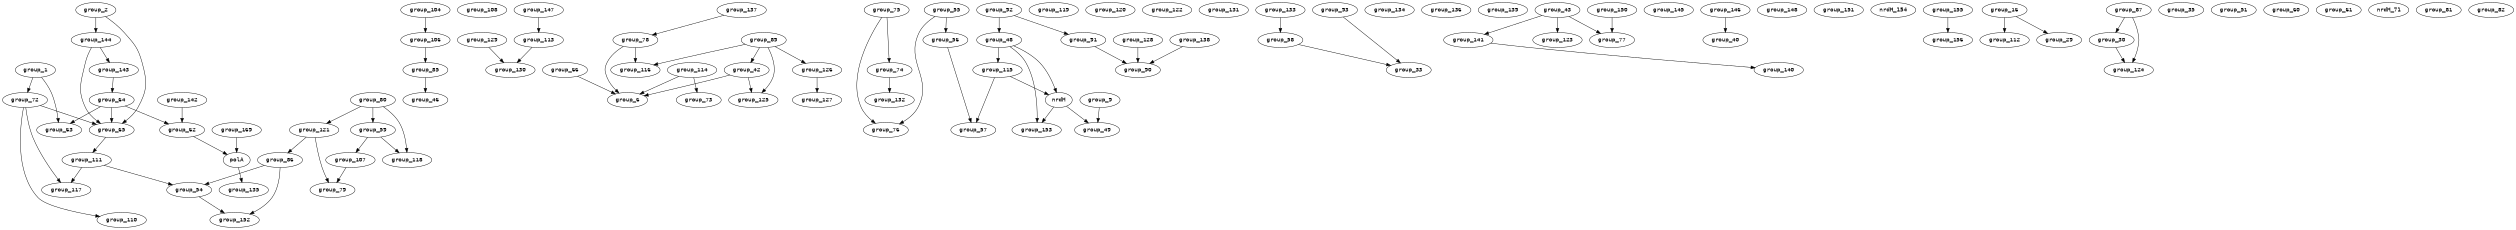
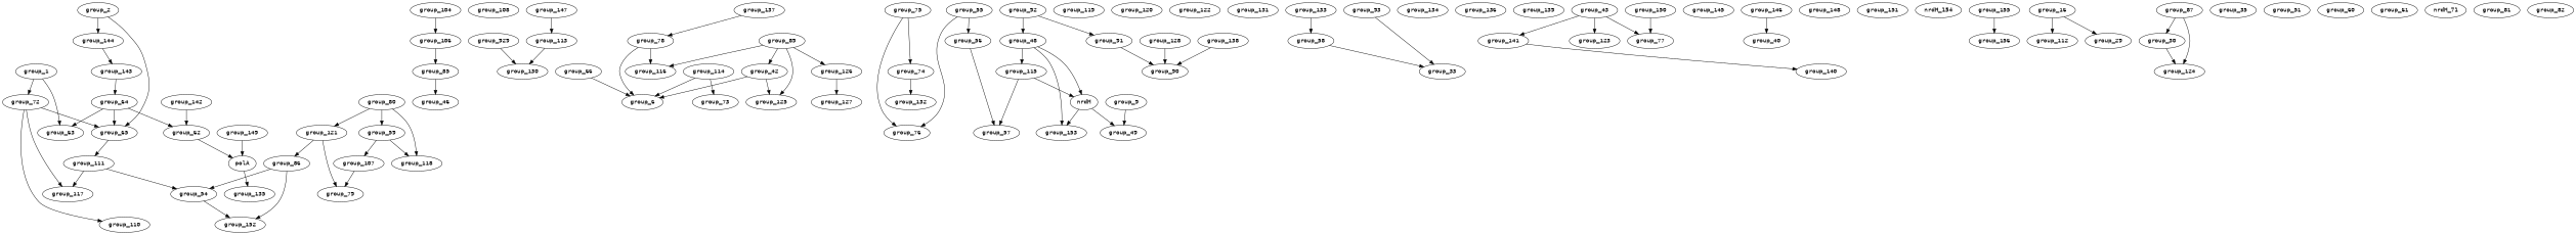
  digraph {
    fontname="DejaVu Sans Mono"
    node [fontname="DejaVu Sans Mono"]
    edge [fontname="DejaVu Sans Mono" weight=1]
    group_1
    group_63
    group_72
    group_117
    group_65
    group_110
    group_104
    group_106
    group_85
    group_107
    group_79
    group_108
    group_111
    group_54
    group_152
    group_113
    group_130
    group_114
    group_6
    group_73
    group_115
    group_57
    nrdH
    group_153
    group_49
    group_119
    group_120
    group_121
    group_86
    group_122
    group_126
    group_127
    group_128
    group_90
-   group_129
+   group_129 [label=group_929]
    group_131
    group_133
    group_58
    group_33
    group_134
    group_136
    group_137
    group_78
    group_116
    group_138
    group_139
    group_141
    group_140
    group_142
    group_62
    polA
    group_143
    group_64
    group_144
    group_145
    group_146
    group_40
    group_147
    group_148
-   group_149 [label=group_169]
+   group_149
    group_135
    group_150
    group_77
    group_151
    n65 [label=nrdH_154]
    group_155
    group_156
    group_16
    group_112
    group_29
    group_2
    group_46
    group_30
    group_124
    n75 [label=group_42]
    group_125
    group_35
    group_43
    group_123
    group_48
    group_51
    group_55
    group_56
    group_76
    group_59
    group_118
    group_60
    group_61
    group_66
    n90 [label=nrdH_71]
    group_74
    group_132
    group_75
    group_80
    group_81
    group_82
    group_87
    group_89
    group_9
    group_91
    group_92
    group_93
    group_1 -> group_63
    group_1 -> group_72
    group_72 -> group_117
    group_72 -> group_65
    group_72 -> group_110 [weight=0.5]
    group_65 -> group_111
    group_104 -> group_106 [weight=0.25]
    group_106 -> group_85
    group_85 -> group_46
    group_107 -> group_79
    group_111 -> group_117
    group_111 -> group_54 [weight=0.5]
    group_54 -> group_152
    group_113 -> group_130
    group_114 -> group_6
    group_114 -> group_73 [weight=0.5]
    group_115 -> group_57 [weight=0.5]
    group_115 -> nrdH
    nrdH -> group_153
    nrdH -> group_49
    group_121 -> group_79
    group_121 -> group_86
    group_86 -> group_54
    group_86 -> group_152
    group_126 -> group_127
    group_128 -> group_90
    group_129 -> group_130
    group_133 -> group_58
    group_58 -> group_33 [weight=0.5]
    group_137 -> group_78 [weight=0.5]
    group_78 -> group_6 [weight=0.333333333333333]
    group_78 -> group_116
    group_138 -> group_90
    group_141 -> group_140 [weight=0.333333333333333]
    group_142 -> group_62
    group_62 -> polA [weight=0.5]
    polA -> group_135
    group_143 -> group_64 [weight=0.5]
    group_64 -> group_63
    group_64 -> group_65
    group_64 -> group_62 [weight=0.5]
-   group_144 -> group_65
    group_144 -> group_143
    group_146 -> group_40
    group_147 -> group_113
    group_149 -> polA
    group_150 -> group_77
    group_155 -> group_156
    group_16 -> group_112
    group_16 -> group_29 [weight=0.2]
    group_2 -> group_65 [weight=0.5]
    group_2 -> group_144
    group_30 -> group_124
    n75 -> group_6 [weight=0.5]
    n75 -> group_125
    group_43 -> group_141 [weight=0.333333333333333]
    group_43 -> group_77
    group_43 -> group_123
    group_48 -> group_115
    group_48 -> nrdH [weight=0.25]
    group_48 -> group_153
    group_55 -> group_56 [weight=0.5]
    group_55 -> group_76 [weight=0.5]
    group_56 -> group_57 [weight=0.5]
    group_59 -> group_107 [weight=0.333333333333333]
    group_59 -> group_118
    group_66 -> group_6
    group_74 -> group_132
    group_75 -> group_76 [weight=0.5]
    group_75 -> group_74 [weight=0.5]
    group_80 -> group_121
    group_80 -> group_59
    group_80 -> group_118
    group_87 -> group_30
    group_87 -> group_124
    group_89 -> group_126
    group_89 -> group_116
    group_89 -> n75
    group_89 -> group_125
    group_9 -> group_49
    group_91 -> group_90
    group_92 -> group_48
    group_92 -> group_91 [weight=0.25]
    group_93 -> group_33 [weight=0.333333333333333]
  }
